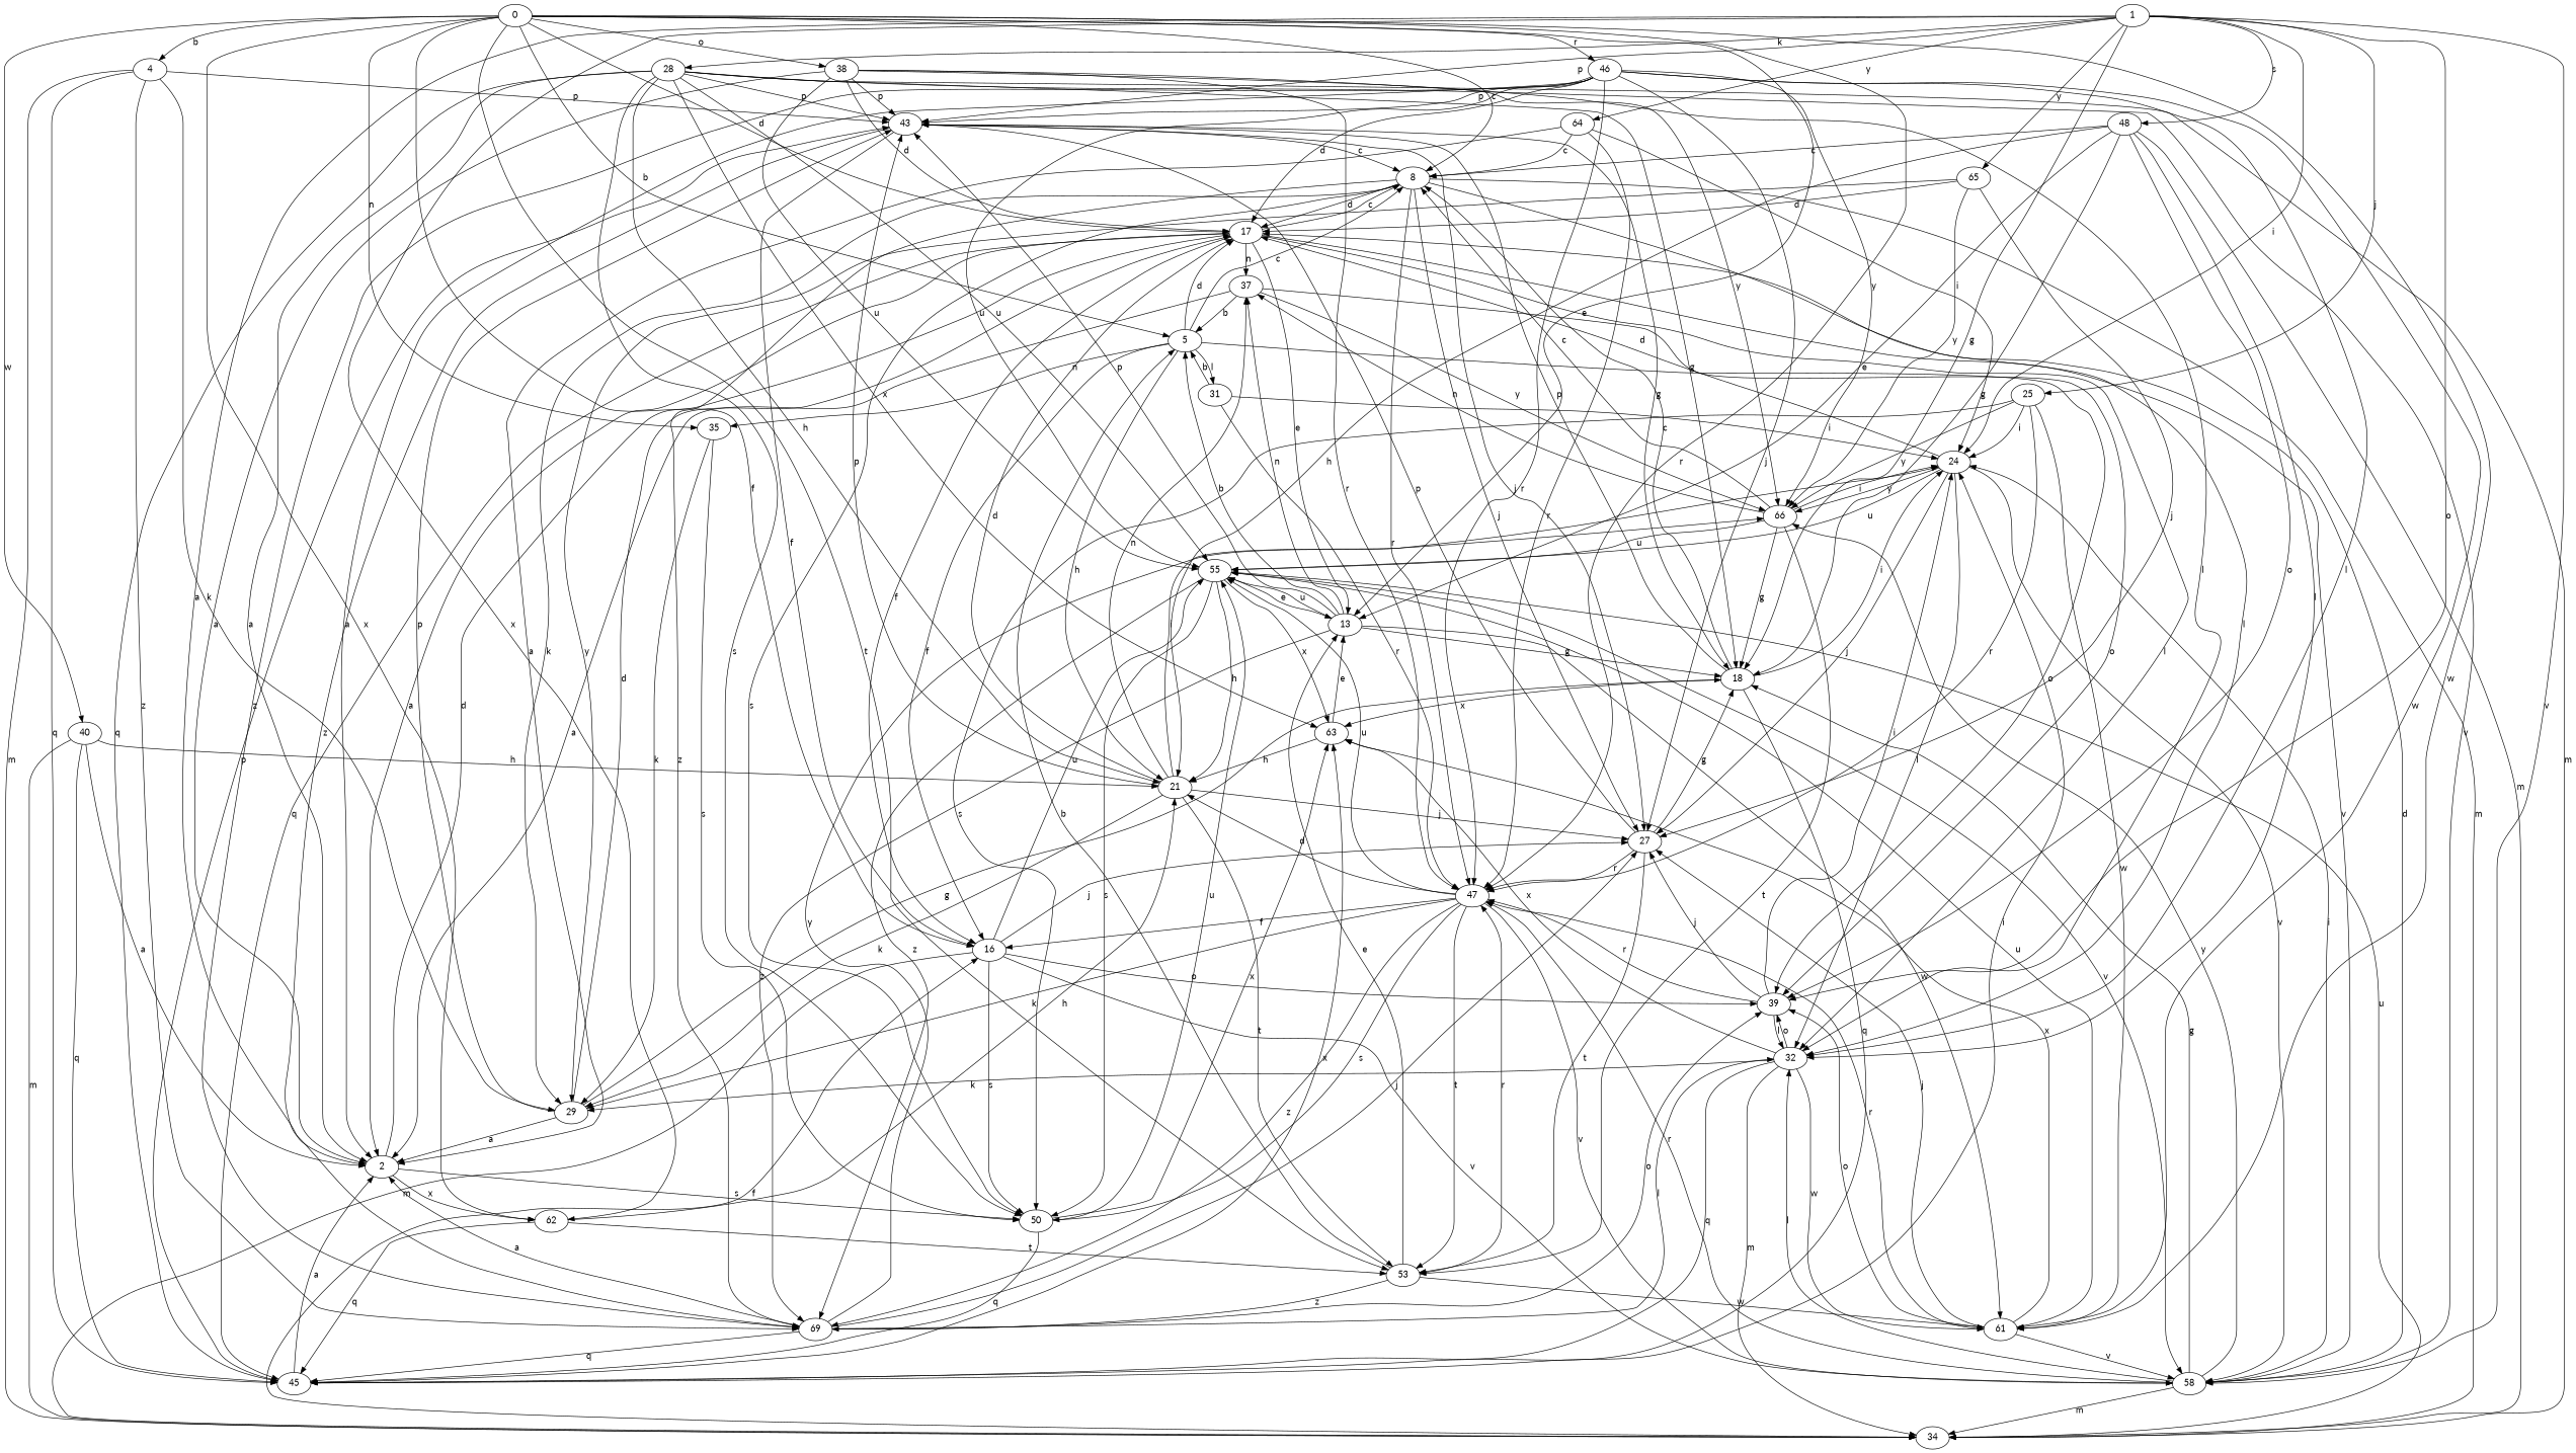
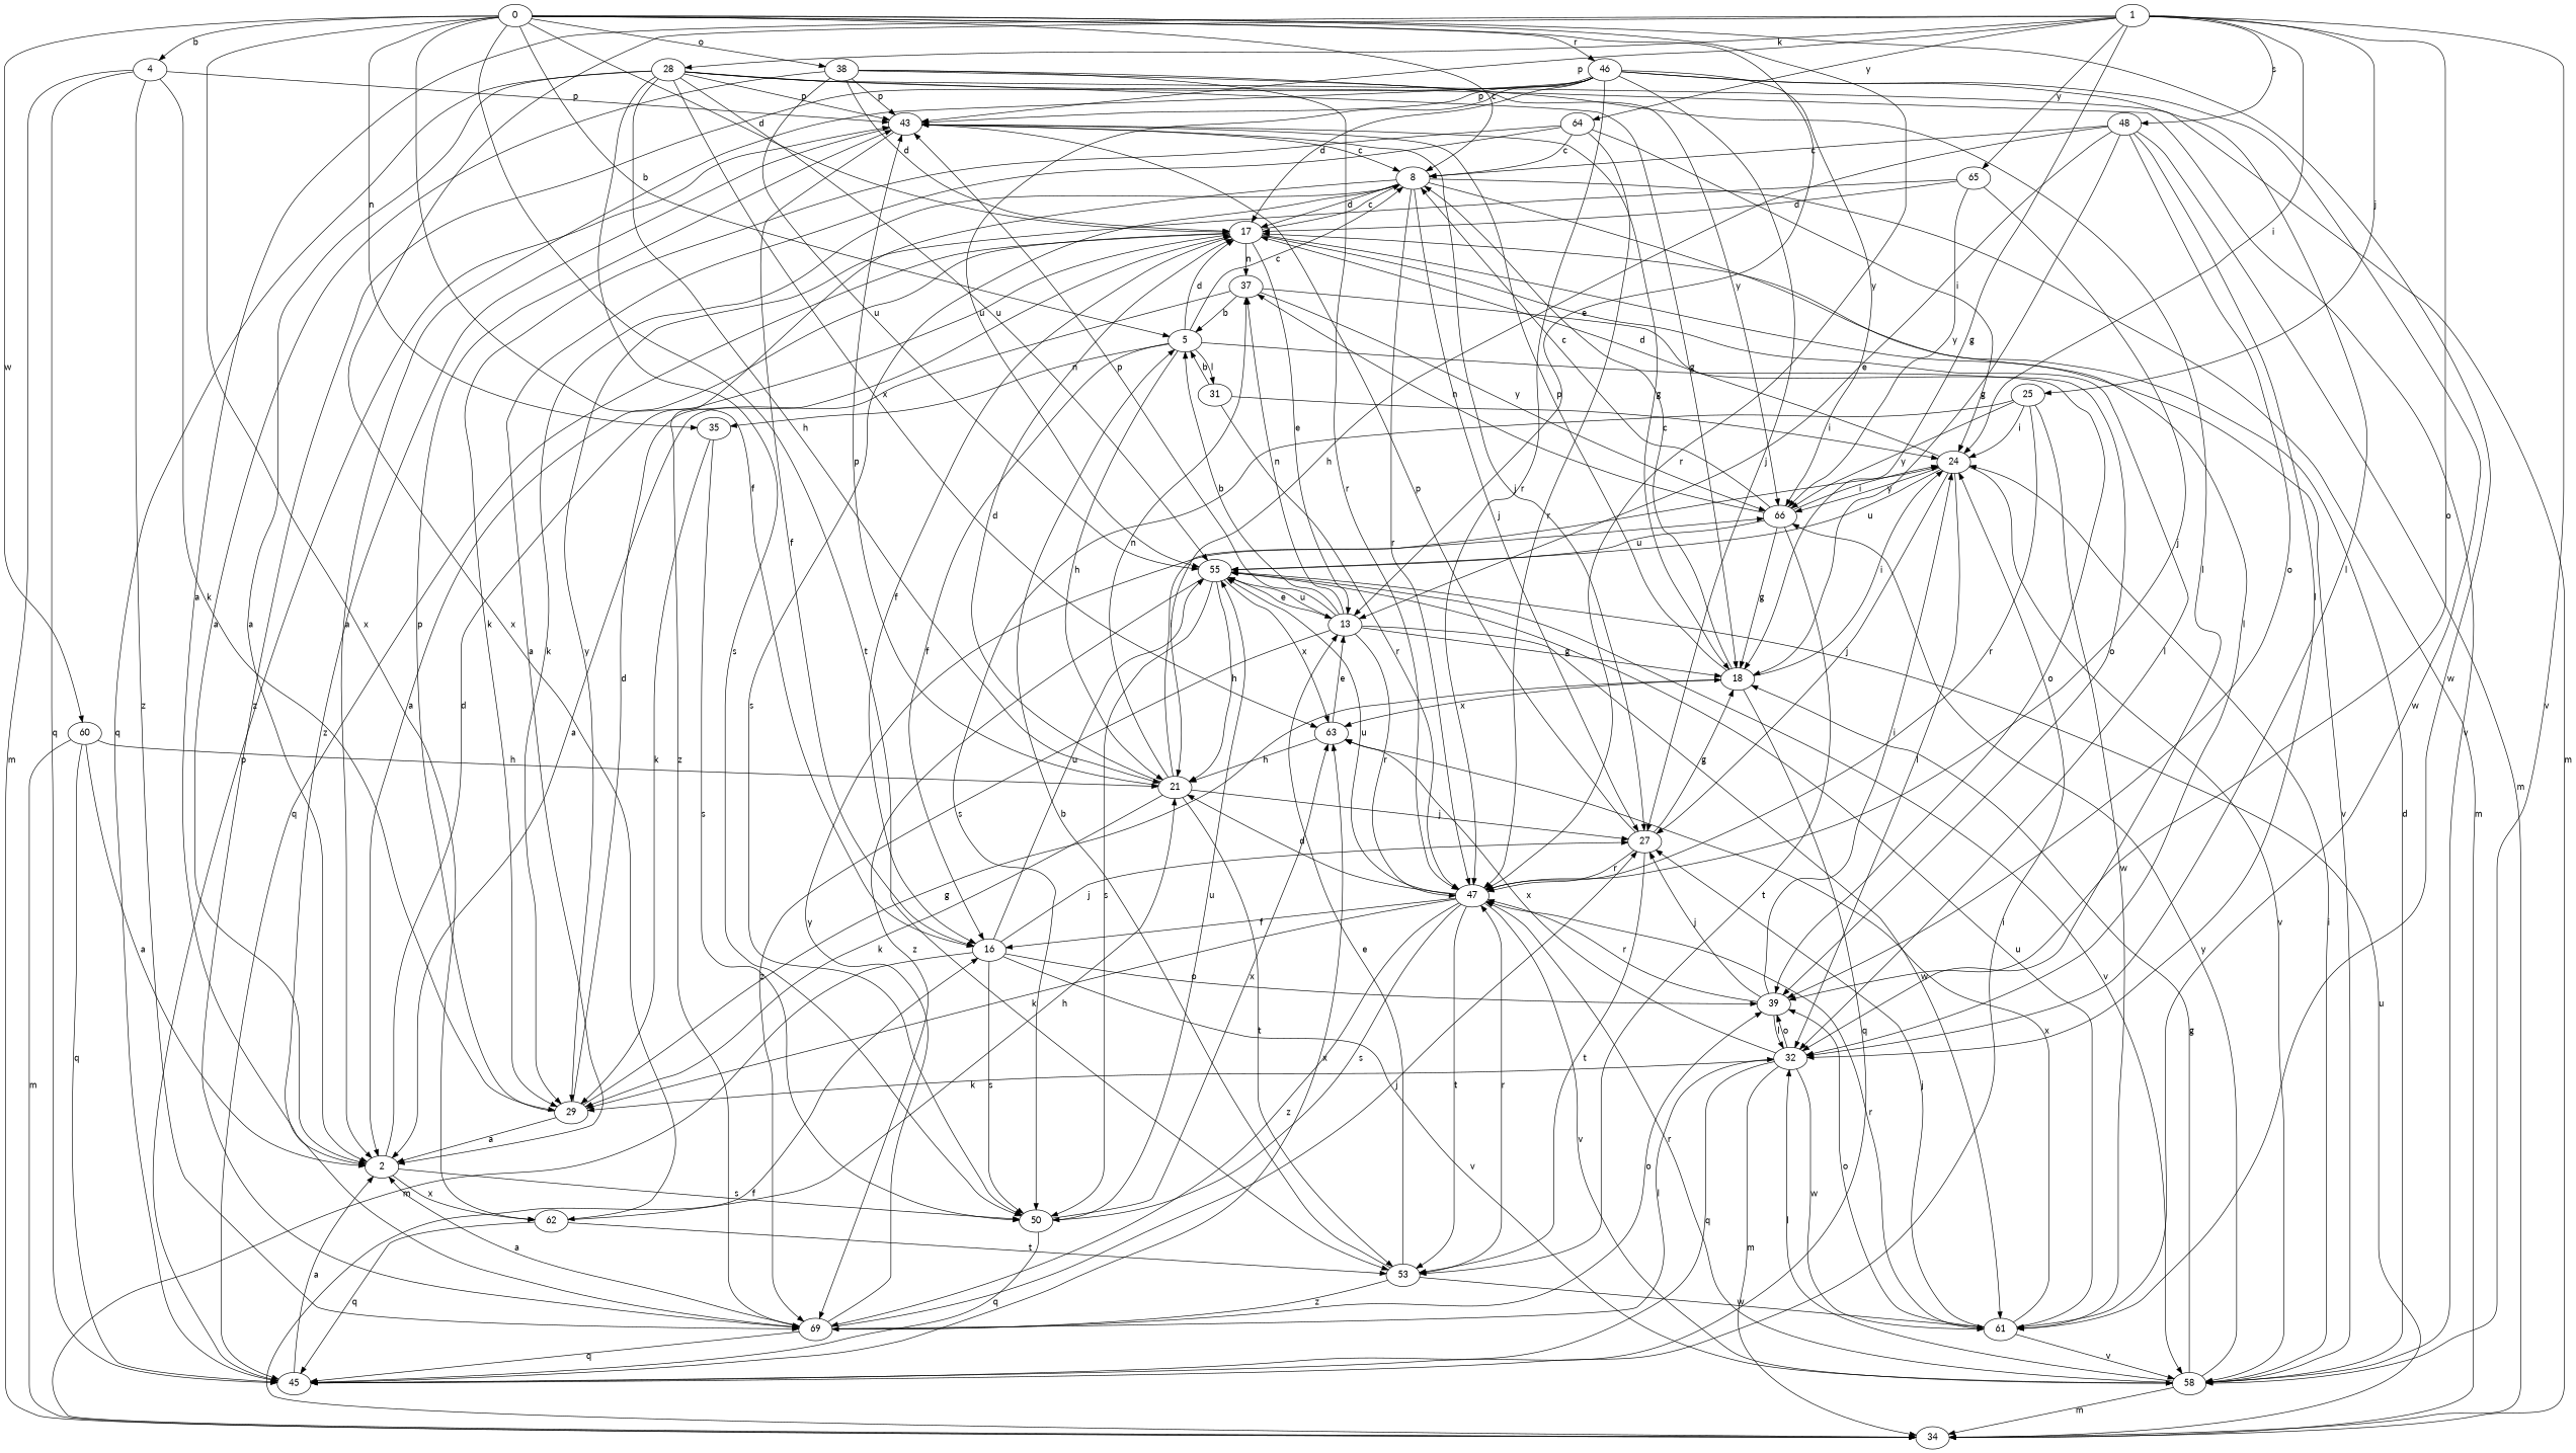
  strict digraph {
    fontname=Lato
    node [fontname=Lato]
    edge [fontname=Lato]
    0
    4
    5
    8
    n5 [label=17]
    13
    16
    35
    38
    46
    47
    53
-   60 [label=40]
+   60
    61
    62
    43
    29
    34
    45
    69
    39
    21
    31
    50
    27
    32
    2
    58
    37
    18
    55
    66
    63
    1
    24
    25
    28
    48
    64
    65
    0 -> 4 [label=b]
    0 -> 5 [label=b]
    0 -> 8 [label=c]
    0 -> n5 [label=d]
    0 -> 13 [label=e]
    0 -> 16 [label=f]
    0 -> 35 [label=n]
    0 -> 38 [label=o]
    0 -> 46 [label=r]
    0 -> 47 [label=r]
    0 -> 53 [label=t]
    0 -> 60 [label=w]
    0 -> 61 [label=w]
    0 -> 62 [label=x]
    4 -> 43 [label=p]
    4 -> 29 [label=k]
    4 -> 34 [label=m]
    4 -> 45 [label=q]
    4 -> 69 [label=z]
    5 -> 8 [label=c]
    5 -> n5 [label=d]
    5 -> 16 [label=f]
    5 -> 35 [label=n]
    5 -> 39 [label=o]
    5 -> 21 [label=h]
    5 -> 31 [label=l]
    8 -> n5 [label=d]
    8 -> 47 [label=r]
    8 -> 29 [label=k]
    8 -> 34 [label=m]
    8 -> 69 [label=z]
    8 -> 50 [label=s]
    8 -> 27 [label=j]
    8 -> 32 [label=l]
    n5 -> 8 [label=c]
    n5 -> 13 [label=e]
    n5 -> 16 [label=f]
    n5 -> 45 [label=q]
    n5 -> 32 [label=l]
    n5 -> 2 [label=a]
    n5 -> 58 [label=v]
    n5 -> 37 [label=n]
    13 -> 5 [label=b]
+   13 -> 47 [label=r]
    13 -> 61 [label=w]
    13 -> 43 [label=p]
    13 -> 69 [label=z]
    13 -> 37 [label=n]
    13 -> 18 [label=g]
    13 -> 55 [label=u]
    16 -> 34 [label=m]
    16 -> 39 [label=o]
    16 -> 50 [label=s]
    16 -> 27 [label=j]
    16 -> 58 [label=v]
    16 -> 55 [label=u]
    35 -> 29 [label=k]
    35 -> 50 [label=s]
    38 -> n5 [label=d]
    38 -> 47 [label=r]
    38 -> 43 [label=p]
    38 -> 32 [label=l]
    38 -> 2 [label=a]
    38 -> 55 [label=u]
    38 -> 66 [label=y]
    46 -> n5 [label=d]
    46 -> 47 [label=r]
    46 -> 61 [label=w]
    46 -> 43 [label=p]
    46 -> 69 [label=z]
    46 -> 27 [label=j]
    46 -> 32 [label=l]
    46 -> 2 [label=a]
    46 -> 55 [label=u]
    46 -> 66 [label=y]
    47 -> 16 [label=f]
    47 -> 53 [label=t]
    47 -> 29 [label=k]
    47 -> 69 [label=z]
    47 -> 21 [label=d]
    47 -> 50 [label=s]
    47 -> 58 [label=v]
    47 -> 55 [label=u]
    53 -> 5 [label=b]
    53 -> 13 [label=e]
    53 -> 47 [label=r]
    53 -> 61 [label=w]
    53 -> 69 [label=z]
    60 -> 34 [label=m]
    60 -> 45 [label=q]
    60 -> 21 [label=h]
    60 -> 2 [label=a]
    61 -> 47 [label=r]
    61 -> 39 [label=o]
    61 -> 27 [label=j]
    61 -> 58 [label=v]
    61 -> 55 [label=u]
    61 -> 63 [label=x]
    62 -> 53 [label=t]
    62 -> 45 [label=q]
    62 -> 21 [label=h]
    43 -> 8 [label=c]
    43 -> 16 [label=f]
    43 -> 69 [label=z]
    43 -> 27 [label=j]
    43 -> 18 [label=g]
    29 -> n5 [label=d]
    29 -> 43 [label=p]
    29 -> 2 [label=a]
    29 -> 18 [label=g]
    34 -> 16 [label=f]
    34 -> 55 [label=u]
    45 -> 43 [label=p]
    45 -> 2 [label=a]
    45 -> 63 [label=x]
    45 -> 24 [label=i]
    69 -> 45 [label=q]
    69 -> 39 [label=o]
    69 -> 27 [label=j]
    69 -> 32 [label=l]
    69 -> 2 [label=a]
    69 -> 66 [label=y]
    39 -> 47 [label=r]
    39 -> 27 [label=j]
    39 -> 32 [label=l]
    39 -> 24 [label=i]
    21 -> n5 [label=d]
    21 -> 53 [label=t]
    21 -> 43 [label=p]
    21 -> 29 [label=k]
    21 -> 27 [label=j]
    21 -> 37 [label=n]
    21 -> 24 [label=i]
    31 -> 5 [label=b]
    31 -> 47 [label=r]
    31 -> 24 [label=i]
    50 -> 45 [label=q]
    50 -> 55 [label=u]
    50 -> 63 [label=x]
    27 -> 47 [label=r]
    27 -> 53 [label=t]
    27 -> 43 [label=p]
    27 -> 18 [label=g]
    32 -> 61 [label=w]
    32 -> 29 [label=k]
    32 -> 34 [label=m]
    32 -> 45 [label=q]
    32 -> 39 [label=o]
    32 -> 63 [label=x]
    2 -> n5 [label=d]
    2 -> 62 [label=x]
    2 -> 50 [label=s]
    58 -> n5 [label=d]
    58 -> 47 [label=r]
    58 -> 34 [label=m]
    58 -> 32 [label=l]
    58 -> 18 [label=g]
    58 -> 66 [label=y]
    58 -> 24 [label=i]
    37 -> 5 [label=b]
    37 -> 39 [label=o]
    37 -> 2 [label=a]
    37 -> 66 [label=y]
    18 -> 8 [label=c]
    18 -> 43 [label=p]
    18 -> 45 [label=q]
    18 -> 63 [label=x]
    18 -> 24 [label=i]
    55 -> 13 [label=e]
    55 -> 69 [label=z]
    55 -> 21 [label=h]
    55 -> 50 [label=s]
    55 -> 58 [label=v]
    55 -> 63 [label=x]
    66 -> 8 [label=c]
    66 -> 53 [label=t]
    66 -> 37 [label=n]
    66 -> 18 [label=g]
    66 -> 55 [label=u]
    66 -> 24 [label=i]
    63 -> 13 [label=e]
    63 -> 21 [label=h]
    1 -> 62 [label=x]
    1 -> 43 [label=p]
    1 -> 39 [label=o]
    1 -> 2 [label=a]
    1 -> 58 [label=v]
    1 -> 18 [label=g]
    1 -> 24 [label=i]
    1 -> 25 [label=j]
    1 -> 28 [label=k]
    1 -> 48 [label=s]
    1 -> 64 [label=y]
    1 -> 65 [label=y]
    24 -> n5 [label=d]
    24 -> 27 [label=j]
    24 -> 32 [label=l]
    24 -> 58 [label=v]
    24 -> 55 [label=u]
    24 -> 66 [label=y]
    25 -> 47 [label=r]
    25 -> 61 [label=w]
    25 -> 50 [label=s]
    25 -> 66 [label=y]
    25 -> 24 [label=i]
    28 -> 43 [label=p]
    28 -> 34 [label=m]
    28 -> 45 [label=q]
    28 -> 21 [label=h]
    28 -> 50 [label=s]
    28 -> 2 [label=a]
    28 -> 58 [label=v]
    28 -> 18 [label=g]
    28 -> 55 [label=u]
    28 -> 63 [label=x]
    48 -> 8 [label=c]
    48 -> 13 [label=e]
    48 -> 34 [label=m]
    48 -> 39 [label=o]
    48 -> 21 [label=h]
    48 -> 32 [label=l]
    48 -> 18 [label=g]
    64 -> 8 [label=c]
    64 -> 47 [label=r]
+   64 -> 29 [label=k]
    64 -> 2 [label=a]
    64 -> 24 [label=i]
    65 -> n5 [label=d]
    65 -> 29 [label=y]
-   65 -> 27 [label=j]
+   65 -> 47 [label=j]
    65 -> 66 [label=y]
  }
